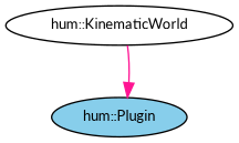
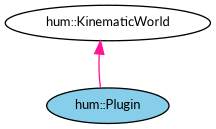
  digraph {
    fontname=Lato
    node [color=black fontname=Lato fontsize=10 shape=ellipse style=filled]
    n1 [fillcolor=white fontcolor=black height=0.2 label="hum::KinematicWorld" width=0.4]
    n2 [fillcolor=skyblue height=0.2 label="hum::Plugin" width=0.4]
-   n2 -> n1 [color=deeppink dir=back fontname=Lato fontsize=10 labelfontname=Helvetica labelfontsize=10 style=solid]
+   n1 -> n2 [color=deeppink dir=back fontname=Lato fontsize=10 labelfontname=Helvetica labelfontsize=10 style=solid]
  }
